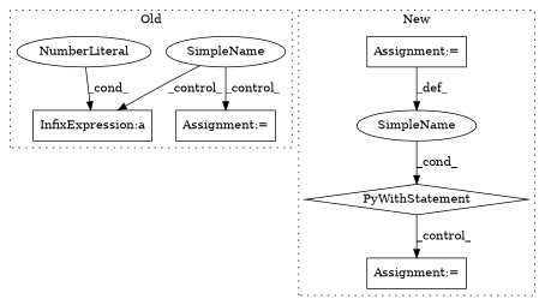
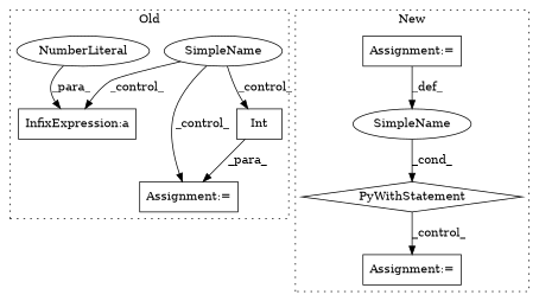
  digraph {
    node [a=7 shape=box]
+   n1 [a=32 l="4,1" label=Int s="4356,4390"]
    n2 [l=1 label="Assignment:=" s=4355]
    n3 [a=42 label=SimpleName shape=ellipse]
    n4 [a=27 l=3 label="InfixExpression:a" s=4384]
    n5 [a=34 l=2 label=NumberLiteral s=4387 shape=ellipse]
    n6 [a=104 l="10,2" label=PyWithStatement s="3832,3910" shape=diamond]
    n7 [l=1 label="Assignment:=" s=4009]
    n8 [a=42 label=SimpleName shape=ellipse]
    n9 [l=13 label="Assignment:=" s=3453]
    subgraph cluster_1 {
      label=Old
      style=dotted
+     n1
      n2
      n3
      n4
      n5
    }
    subgraph cluster_2 {
      label=New
      style=dotted
      n6
      n7
      n8
      n9
    }
+   n1 -> n2 [label=_para_]
+   n3 -> n1 [label=_control_]
    n3 -> n2 [label=_control_]
    n3 -> n4 [label=_control_]
-   n5 -> n4 [label=_cond_]
+   n5 -> n4 [label=_para_]
    n6 -> n7 [label=_control_]
    n8 -> n6 [label=_cond_]
    n9 -> n8 [label=_def_]
  }
